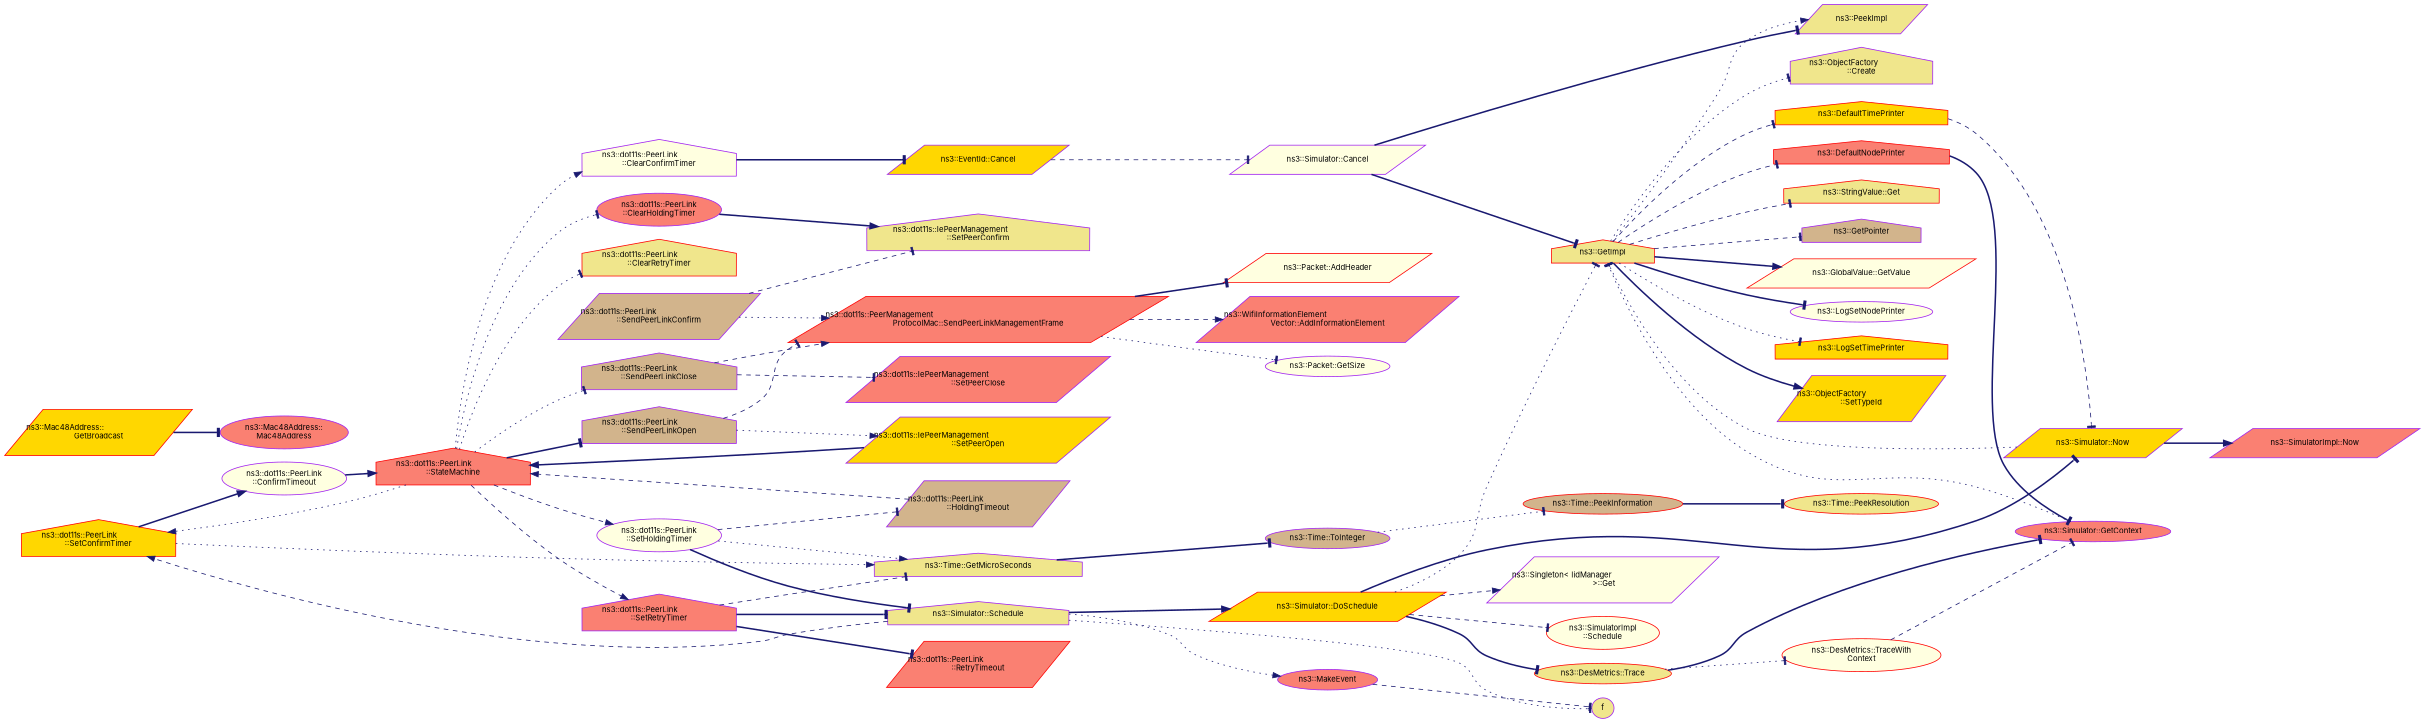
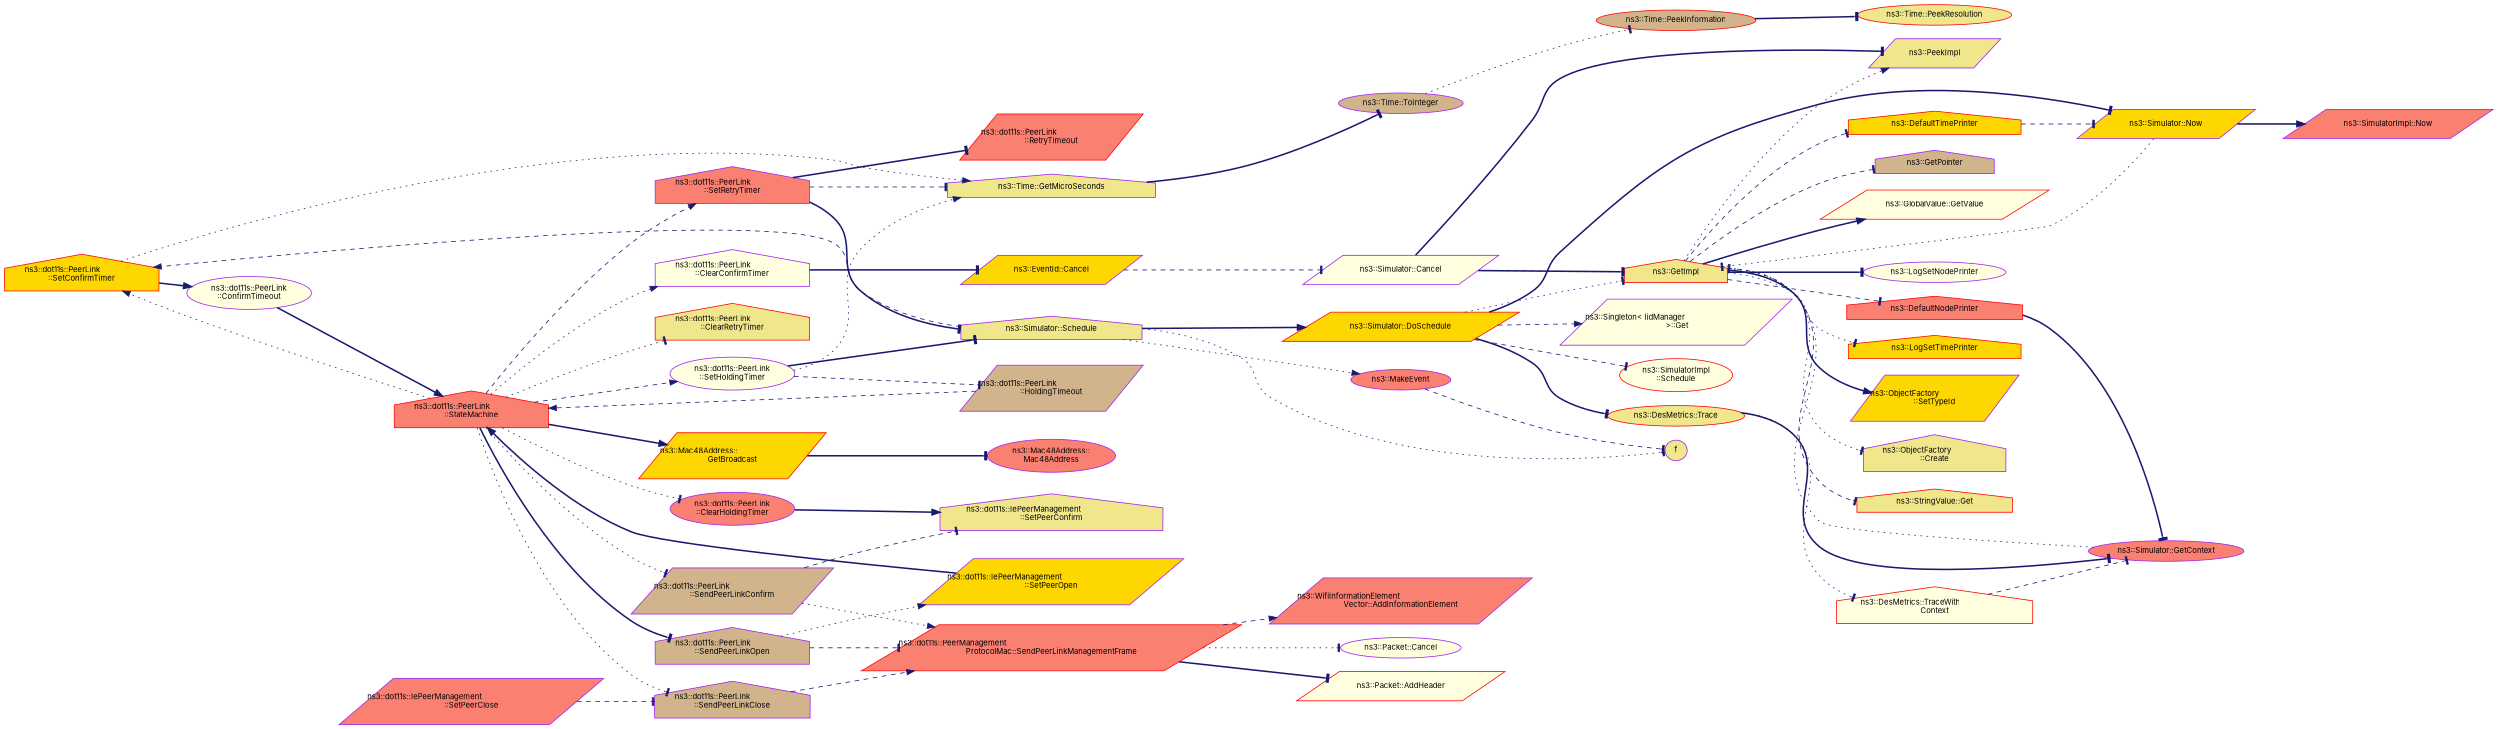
  digraph {
    fontname=Inter
    rankdir=LR
    node [color=purple fillcolor=salmon fontname=Inter fontsize=10 shape=house style=filled]
    edge [arrowhead=tee color=midnightblue fontname=Inter fontsize=10 labelfontname=Helvetica labelfontsize=10 style=bold]
    n1 [color=red fillcolor=gold fontcolor=black height=0.2 label="ns3::dot11s::PeerLink\l::SetConfirmTimer" width=0.4]
    n2 [fillcolor=lightyellow height=0.2 label="ns3::dot11s::PeerLink\l::ConfirmTimeout" shape=ellipse width=0.4]
    n3 [fillcolor=khaki height=0.2 label="ns3::Time::GetMicroSeconds" width=0.4]
    n4 [color=red height=0.2 label="ns3::dot11s::PeerLink\l::StateMachine" width=0.4]
    n5 [fillcolor=tan height=0.2 label="ns3::Time::ToInteger" shape=ellipse width=0.4]
    n6 [fillcolor=khaki height=0.2 label="ns3::Simulator::Schedule" width=0.4]
    n7 [color=red fillcolor=gold height=0.2 label="ns3::Simulator::DoSchedule" shape=parallelogram width=0.4]
    n8 [fillcolor=khaki height=0.2 label=f shape=ellipse width=0.4]
    n9 [height=0.2 label="ns3::MakeEvent" shape=ellipse width=0.4]
    n10 [fillcolor=lightyellow height=0.2 label="ns3::dot11s::PeerLink\l::ClearConfirmTimer" width=0.4]
    n11 [height=0.2 label="ns3::dot11s::PeerLink\l::ClearHoldingTimer" shape=ellipse width=0.4]
    n12 [color=red fillcolor=khaki height=0.2 label="ns3::dot11s::PeerLink\l::ClearRetryTimer" width=0.4]
    n13 [color=red fillcolor=gold height=0.2 label="ns3::Mac48Address::\lGetBroadcast" shape=parallelogram width=0.4]
    n14 [fillcolor=tan height=0.2 label="ns3::dot11s::PeerLink\l::SendPeerLinkClose" width=0.4]
    n15 [fillcolor=tan height=0.2 label="ns3::dot11s::PeerLink\l::SendPeerLinkConfirm" shape=parallelogram width=0.4]
    n16 [fillcolor=tan height=0.2 label="ns3::dot11s::PeerLink\l::SendPeerLinkOpen" width=0.4]
    n17 [fillcolor=lightyellow height=0.2 label="ns3::dot11s::PeerLink\l::SetHoldingTimer" shape=ellipse width=0.4]
    n18 [height=0.2 label="ns3::dot11s::PeerLink\l::SetRetryTimer" width=0.4]
    n19 [fillcolor=gold height=0.2 label="ns3::EventId::Cancel" shape=parallelogram width=0.4]
    n20 [fillcolor=khaki height=0.2 label="ns3::dot11s::IePeerManagement\l::SetPeerConfirm" width=0.4]
    n21 [height=0.2 label="ns3::Mac48Address::\lMac48Address" shape=ellipse width=0.4]
    n22 [color=red height=0.2 label="ns3::dot11s::PeerManagement\lProtocolMac::SendPeerLinkManagementFrame" shape=parallelogram width=0.4]
    n23 [height=0.2 label="ns3::dot11s::IePeerManagement\l::SetPeerClose" shape=parallelogram width=0.4]
    n24 [fillcolor=gold height=0.2 label="ns3::dot11s::IePeerManagement\l::SetPeerOpen" shape=parallelogram width=0.4]
    n25 [fillcolor=tan height=0.2 label="ns3::dot11s::PeerLink\l::HoldingTimeout" shape=parallelogram width=0.4]
    n26 [color=red height=0.2 label="ns3::dot11s::PeerLink\l::RetryTimeout" shape=parallelogram width=0.4]
    n27 [fillcolor=lightyellow height=0.2 label="ns3::Simulator::Cancel" shape=parallelogram width=0.4]
    n28 [color=red fillcolor=khaki height=0.2 label="ns3::GetImpl" width=0.4]
    n29 [fillcolor=khaki height=0.2 label="ns3::PeekImpl" shape=parallelogram width=0.4]
    n30 [fillcolor=khaki height=0.2 label="ns3::ObjectFactory\l::Create" width=0.4]
    n31 [color=red height=0.2 label="ns3::DefaultNodePrinter" width=0.4]
    n32 [color=red fillcolor=gold height=0.2 label="ns3::DefaultTimePrinter" width=0.4]
    n33 [color=red fillcolor=khaki height=0.2 label="ns3::StringValue::Get" width=0.4]
    n34 [fillcolor=tan height=0.2 label="ns3::GetPointer" width=0.4]
    n35 [color=red fillcolor=lightyellow height=0.2 label="ns3::GlobalValue::GetValue" shape=parallelogram width=0.4]
    n36 [fillcolor=lightyellow height=0.2 label="ns3::LogSetNodePrinter" shape=ellipse width=0.4]
    n37 [color=red fillcolor=gold height=0.2 label="ns3::LogSetTimePrinter" width=0.4]
    n38 [fillcolor=gold height=0.2 label="ns3::ObjectFactory\l::SetTypeId" shape=parallelogram width=0.4]
    n39 [height=0.2 label="ns3::Simulator::GetContext" shape=ellipse width=0.4]
    n40 [fillcolor=gold height=0.2 label="ns3::Simulator::Now" shape=parallelogram width=0.4]
    n41 [height=0.2 label="ns3::SimulatorImpl::Now" shape=parallelogram width=0.4]
    n42 [color=red fillcolor=lightyellow height=0.2 label="ns3::Packet::AddHeader" shape=parallelogram width=0.4]
    n43 [height=0.2 label="ns3::WifiInformationElement\lVector::AddInformationElement" shape=parallelogram width=0.4]
-   n44 [fillcolor=lightyellow height=0.2 label="ns3::Packet::GetSize" shape=ellipse width=0.4]
+   n44 [fillcolor=lightyellow height=0.2 label="ns3::Packet::Cancel" shape=ellipse width=0.4]
    n45 [color=red fillcolor=tan height=0.2 label="ns3::Time::PeekInformation" shape=ellipse width=0.4]
    n46 [color=red fillcolor=khaki height=0.2 label="ns3::Time::PeekResolution" shape=ellipse width=0.4]
    n47 [fillcolor=lightyellow height=0.2 label="ns3::Singleton\< IidManager\l \>::Get" shape=parallelogram width=0.4]
    n48 [color=red fillcolor=lightyellow height=0.2 label="ns3::SimulatorImpl\l::Schedule" shape=ellipse width=0.4]
    n49 [color=red fillcolor=khaki height=0.2 label="ns3::DesMetrics::Trace" shape=ellipse width=0.4]
-   n50 [color=red fillcolor=lightyellow height=0.2 label="ns3::DesMetrics::TraceWith\lContext" shape=ellipse width=0.4]
+   n50 [color=red fillcolor=lightyellow height=0.2 label="ns3::DesMetrics::TraceWith\lContext" width=0.4]
    n1 -> n2 [arrowhead=normal]
    n1 -> n3 [arrowhead=normal style=dotted]
    n2 -> n4 [arrowhead=normal]
    n3 -> n5
    n4 -> n1 [arrowhead=normal style=dotted]
    n4 -> n10 [arrowhead=normal style=dotted]
    n4 -> n11 [style=dotted]
    n4 -> n12 [style=dotted]
+   n4 -> n13 [arrowhead=normal]
    n4 -> n14 [style=dotted]
+   n4 -> n15 [style=dotted]
    n4 -> n16
    n4 -> n17 [arrowhead=normal style=dashed]
    n4 -> n18 [arrowhead=normal style=dashed]
    n5 -> n45 [style=dotted]
    n6 -> n1 [arrowhead=normal style=dashed]
    n6 -> n7 [arrowhead=normal]
    n6 -> n8 [style=dotted]
    n6 -> n9 [arrowhead=normal style=dotted]
    n7 -> n28 [style=dotted]
    n7 -> n40
    n7 -> n47 [arrowhead=normal style=dashed]
    n7 -> n48 [style=dashed]
    n7 -> n49
    n9 -> n8 [style=dashed]
    n10 -> n19
    n11 -> n20 [arrowhead=normal]
    n13 -> n21
    n14 -> n22 [arrowhead=normal style=dashed]
-   n14 -> n23 [style=dashed]
+   n23 -> n14 [style=dashed]
    n15 -> n20 [style=dashed]
    n15 -> n22 [arrowhead=normal style=dotted]
    n16 -> n22 [style=dashed]
    n16 -> n24 [arrowhead=normal style=dotted]
    n17 -> n3 [arrowhead=normal style=dotted]
    n17 -> n6
    n17 -> n25 [style=dashed]
    n18 -> n3 [style=dashed]
    n18 -> n6
    n18 -> n26
    n19 -> n27 [style=dashed]
    n22 -> n42
    n22 -> n43 [arrowhead=normal style=dashed]
    n22 -> n44 [style=dotted]
    n24 -> n4 [arrowhead=normal]
    n25 -> n4 [arrowhead=normal style=dashed]
    n27 -> n28
    n27 -> n29
    n28 -> n29 [arrowhead=normal style=dotted]
    n28 -> n30 [style=dotted]
    n28 -> n31 [style=dashed]
    n28 -> n32 [style=dashed]
    n28 -> n33 [style=dashed]
    n28 -> n34 [style=dashed]
    n28 -> n35 [arrowhead=normal]
    n28 -> n36
    n28 -> n37 [style=dotted]
    n28 -> n38 [arrowhead=normal]
    n31 -> n39
    n32 -> n40 [style=dashed]
    n39 -> n28 [style=dotted]
    n40 -> n28 [style=dotted]
    n40 -> n41 [arrowhead=normal]
    n45 -> n46
    n49 -> n39
    n49 -> n50 [style=dotted]
    n50 -> n39 [style=dashed]
  }
